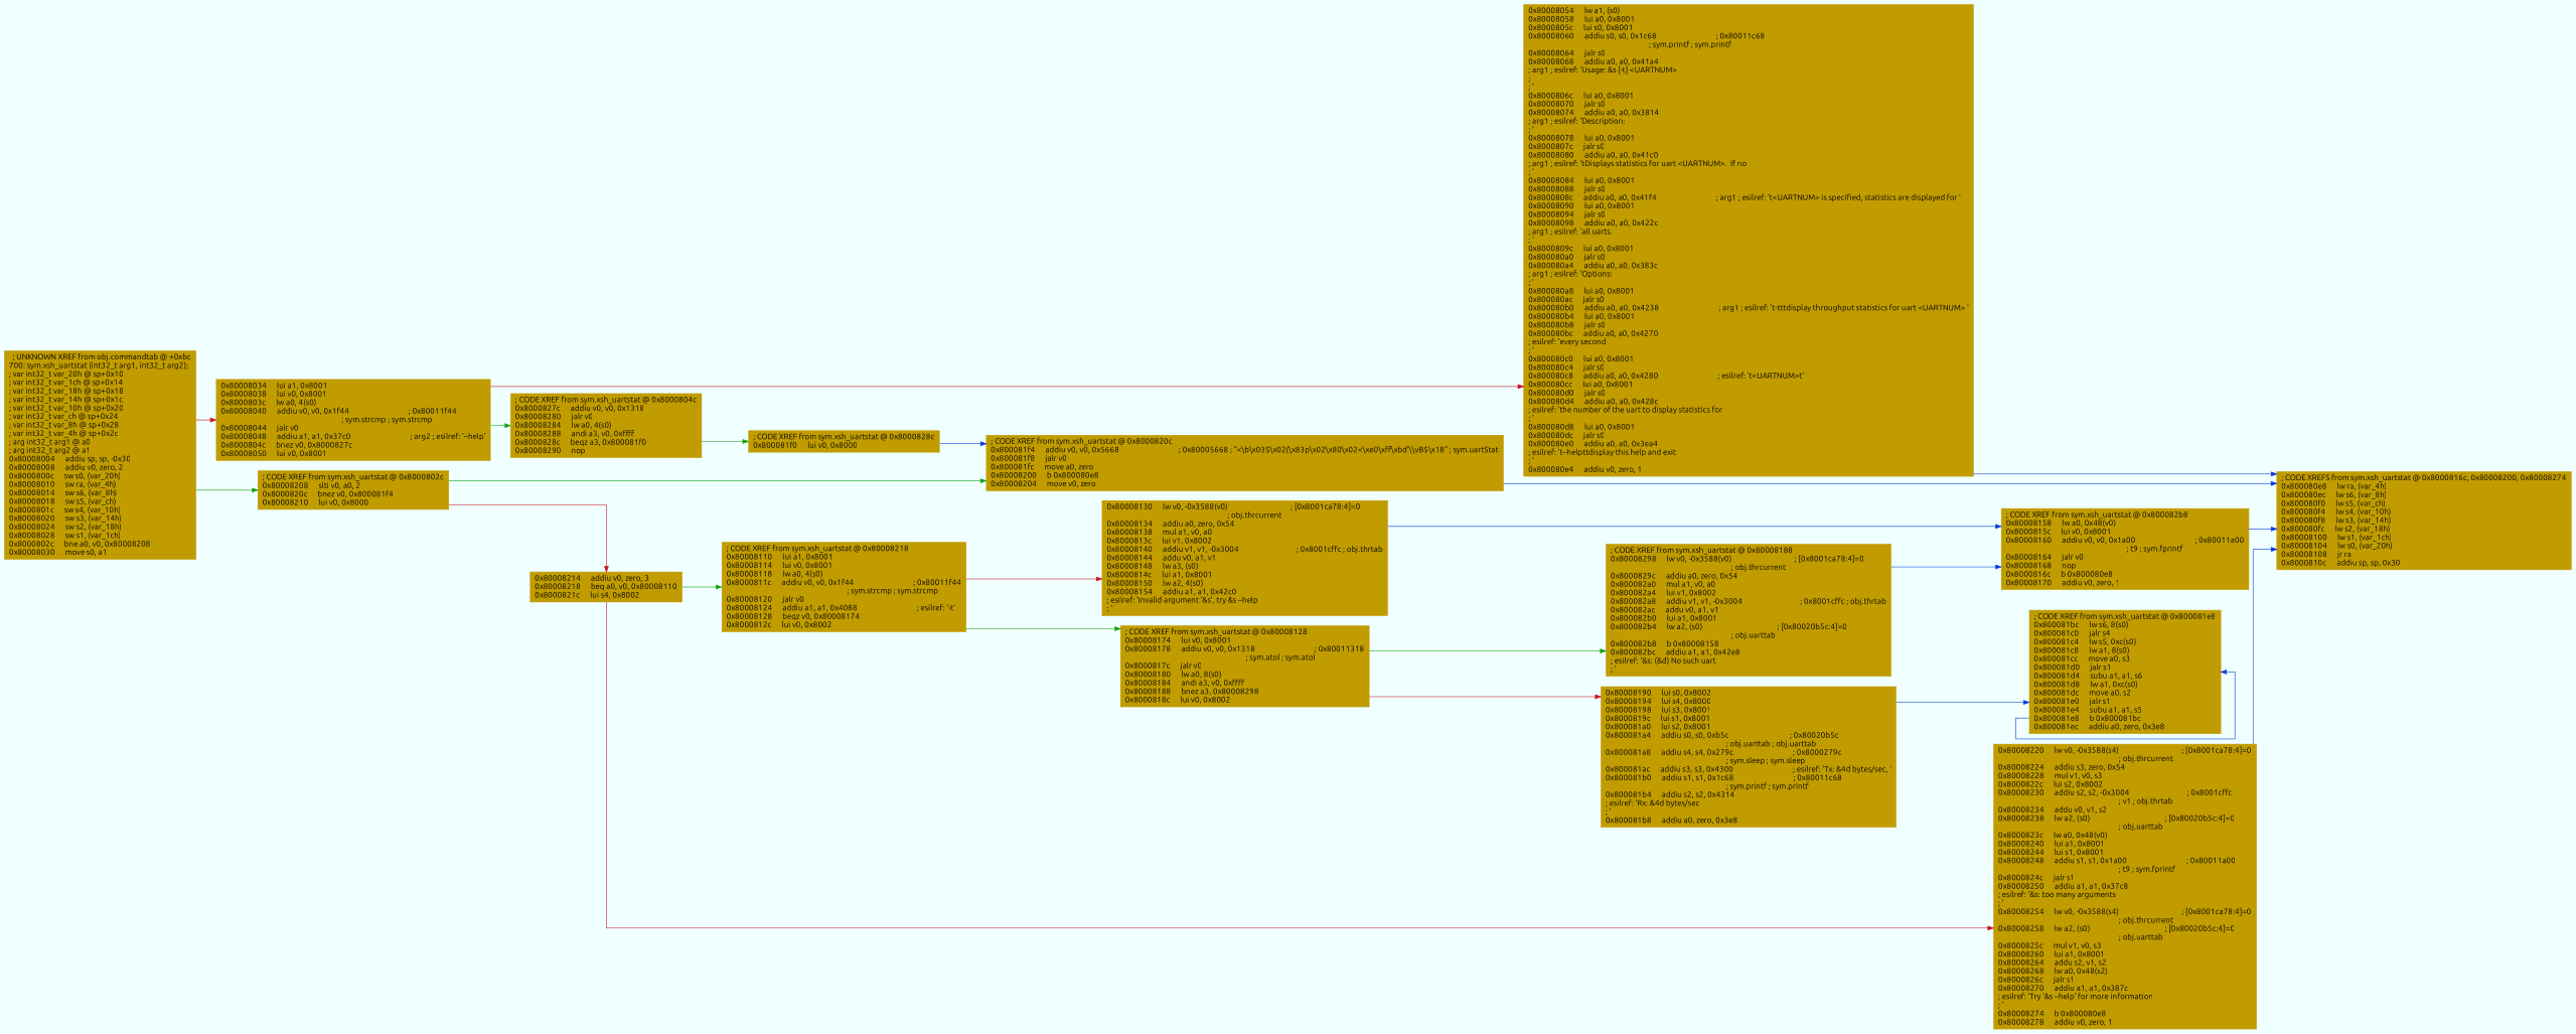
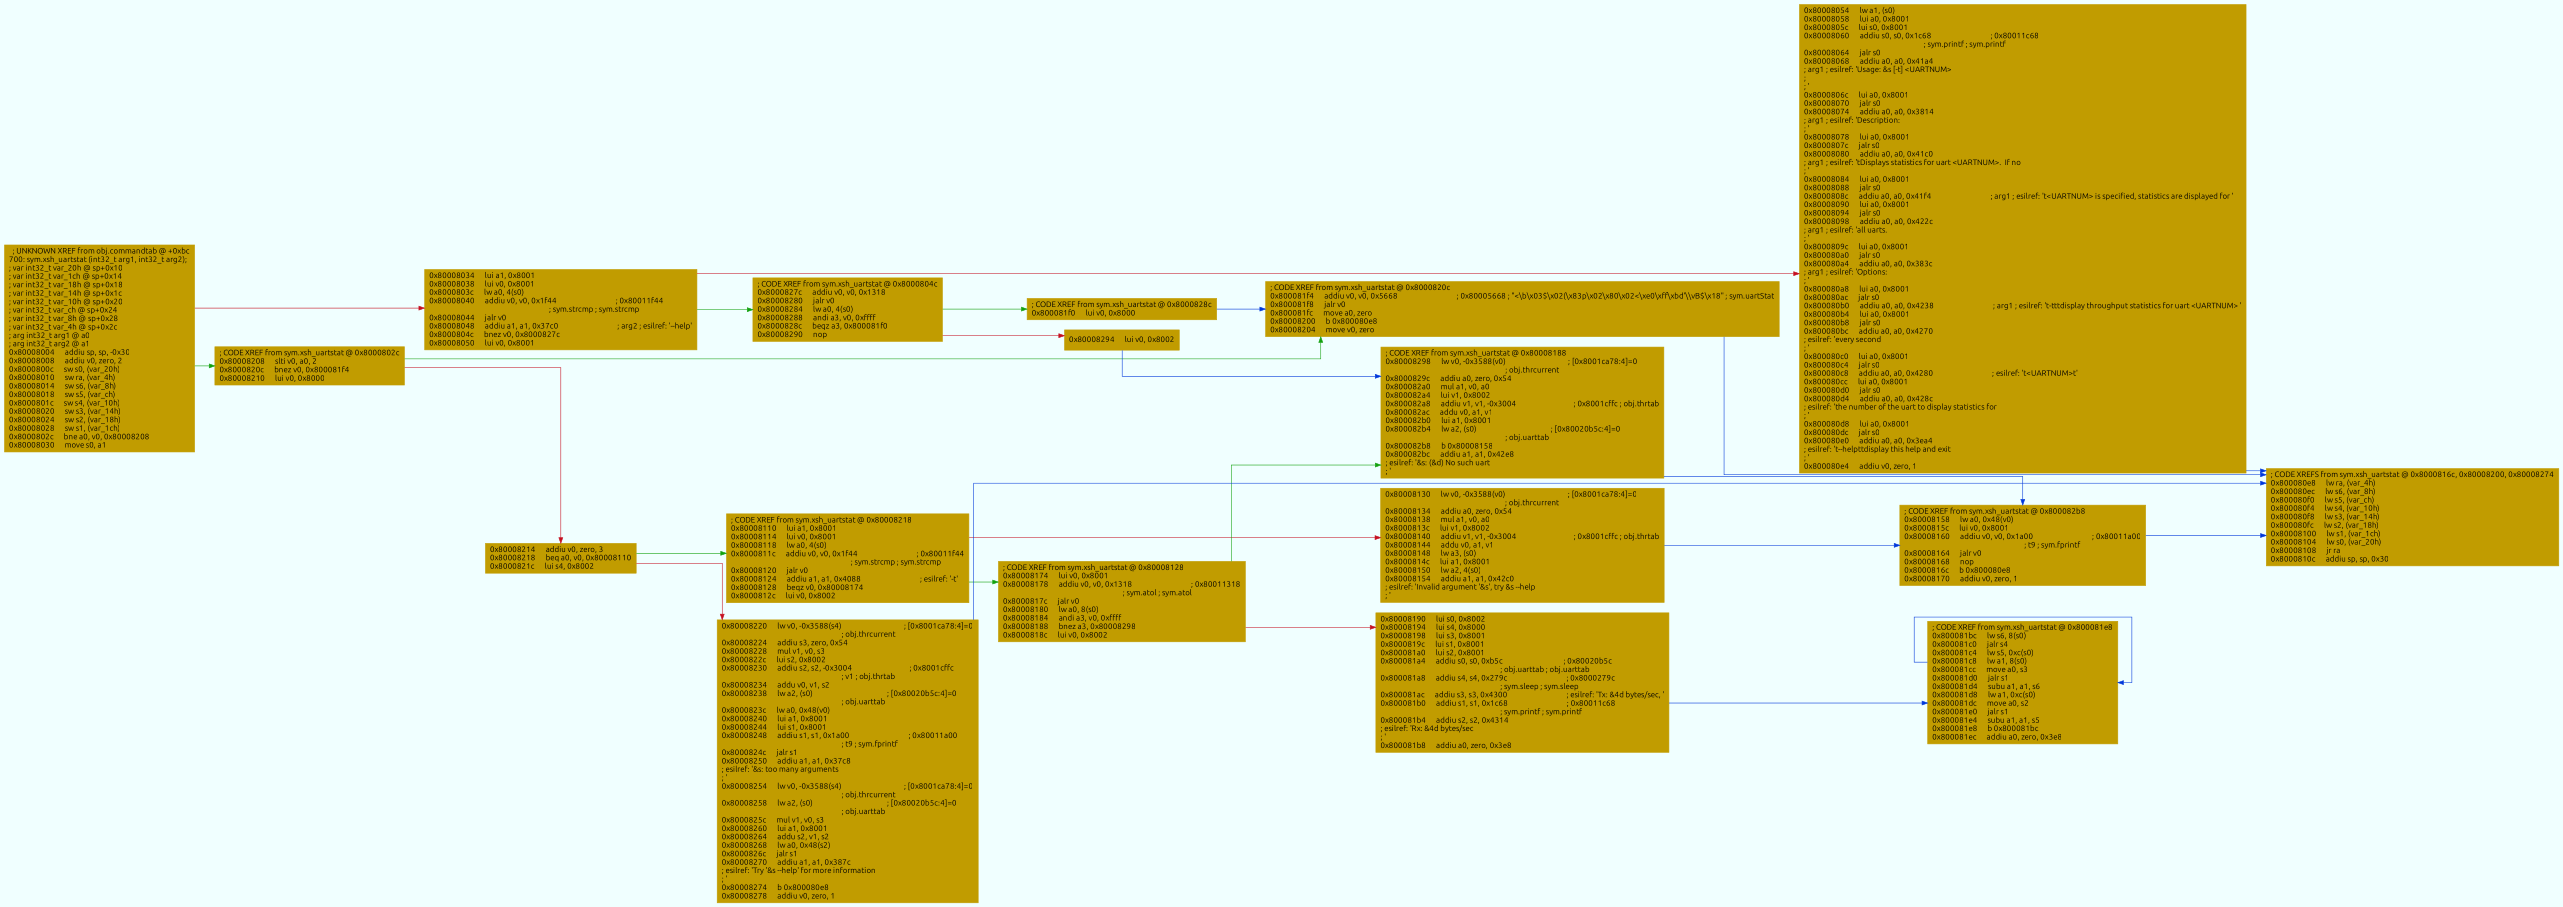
  digraph {
    bgcolor=azure
    fontname=Ubuntu
    fontsize=8
    splines=ortho
    rankdir=LR
    node [color="#c19c00" fillcolor="#c19c00" fontname=Ubuntu shape=box style=filled]
    edge [arrowhead=normal color="#0037da" fontname=Ubuntu]
    n1 [label="  ; UNKNOWN XREF from obj.commandtab @ +0xbc\l700: sym.xsh_uartstat (int32_t arg1, int32_t arg2);\l; var int32_t var_20h @ sp+0x10\l; var int32_t var_1ch @ sp+0x14\l; var int32_t var_18h @ sp+0x18\l; var int32_t var_14h @ sp+0x1c\l; var int32_t var_10h @ sp+0x20\l; var int32_t var_ch @ sp+0x24\l; var int32_t var_8h @ sp+0x28\l; var int32_t var_4h @ sp+0x2c\l; arg int32_t arg1 @ a0\l; arg int32_t arg2 @ a1\l0x80008004      addiu sp, sp, -0x30\l0x80008008      addiu v0, zero, 2\l0x8000800c      sw s0, (var_20h)\l0x80008010      sw ra, (var_4h)\l0x80008014      sw s6, (var_8h)\l0x80008018      sw s5, (var_ch)\l0x8000801c      sw s4, (var_10h)\l0x80008020      sw s3, (var_14h)\l0x80008024      sw s2, (var_18h)\l0x80008028      sw s1, (var_1ch)\l0x8000802c      bne a0, v0, 0x80008208\l0x80008030      move s0, a1\l"]
    n2 [label="0x80008034      lui a1, 0x8001\l0x80008038      lui v0, 0x8001\l0x8000803c      lw a0, 4(s0)\l0x80008040      addiu v0, v0, 0x1f44                                   ; 0x80011f44\l                                                                       ; sym.strcmp ; sym.strcmp\l0x80008044      jalr v0\l0x80008048      addiu a1, a1, 0x37c0                                   ; arg2 ; esilref: '--help'\l0x8000804c      bnez v0, 0x8000827c\l0x80008050      lui v0, 0x8001\l"]
    n3 [label="; CODE XREF from sym.xsh_uartstat @ 0x8000802c\l0x80008208      slti v0, a0, 2\l0x8000820c      bnez v0, 0x800081f4\l0x80008210      lui v0, 0x8000\l"]
    n4 [label="0x80008054      lw a1, (s0)\l0x80008058      lui a0, 0x8001\l0x8000805c      lui s0, 0x8001\l0x80008060      addiu s0, s0, 0x1c68                                   ; 0x80011c68\l                                                                       ; sym.printf ; sym.printf\l0x80008064      jalr s0\l0x80008068      addiu a0, a0, 0x41a4                                   \l; arg1 ; esilref: 'Usage: &s [-t] <UARTNUM>\l; \l; '\l0x8000806c      lui a0, 0x8001\l0x80008070      jalr s0\l0x80008074      addiu a0, a0, 0x3814                                   \l; arg1 ; esilref: 'Description:\l; '\l0x80008078      lui a0, 0x8001\l0x8000807c      jalr s0\l0x80008080      addiu a0, a0, 0x41c0                                   \l; arg1 ; esilref: '\tDisplays statistics for uart <UARTNUM>.  If no \l; '\l0x80008084      lui a0, 0x8001\l0x80008088      jalr s0\l0x8000808c      addiu a0, a0, 0x41f4                                   ; arg1 ; esilref: '\t<UARTNUM> is specified, statistics are displayed for '\l0x80008090      lui a0, 0x8001\l0x80008094      jalr s0\l0x80008098      addiu a0, a0, 0x422c                                   \l; arg1 ; esilref: 'all uarts.\l; '\l0x8000809c      lui a0, 0x8001\l0x800080a0      jalr s0\l0x800080a4      addiu a0, a0, 0x383c                                   \l; arg1 ; esilref: 'Options:\l; '\l0x800080a8      lui a0, 0x8001\l0x800080ac      jalr s0\l0x800080b0      addiu a0, a0, 0x4238                                   ; arg1 ; esilref: '\t-t\t\tdisplay throughput statistics for uart <UARTNUM> '\l0x800080b4      lui a0, 0x8001\l0x800080b8      jalr s0\l0x800080bc      addiu a0, a0, 0x4270                                   \l; esilref: 'every second\l; '\l0x800080c0      lui a0, 0x8001\l0x800080c4      jalr s0\l0x800080c8      addiu a0, a0, 0x4280                                   ; esilref: '\t<UARTNUM>\t'\l0x800080cc      lui a0, 0x8001\l0x800080d0      jalr s0\l0x800080d4      addiu a0, a0, 0x428c                                   \l; esilref: 'the number of the uart to display statistics for\l; '\l0x800080d8      lui a0, 0x8001\l0x800080dc      jalr s0\l0x800080e0      addiu a0, a0, 0x3ea4                                   \l; esilref: '\t--help\t\tdisplay this help and exit\l; '\l0x800080e4      addiu v0, zero, 1\l"]
    n5 [label="; CODE XREF from sym.xsh_uartstat @ 0x8000804c\l0x8000827c      addiu v0, v0, 0x1318\l0x80008280      jalr v0\l0x80008284      lw a0, 4(s0)\l0x80008288      andi a3, v0, 0xffff\l0x8000828c      beqz a3, 0x800081f0\l0x80008290      nop\l"]
    n6 [label="; CODE XREFS from sym.xsh_uartstat @ 0x8000816c, 0x80008200, 0x80008274\l0x800080e8      lw ra, (var_4h)\l0x800080ec      lw s6, (var_8h)\l0x800080f0      lw s5, (var_ch)\l0x800080f4      lw s4, (var_10h)\l0x800080f8      lw s3, (var_14h)\l0x800080fc      lw s2, (var_18h)\l0x80008100      lw s1, (var_1ch)\l0x80008104      lw s0, (var_20h)\l0x80008108      jr ra\l0x8000810c      addiu sp, sp, 0x30\l"]
    n7 [label="; CODE XREF from sym.xsh_uartstat @ 0x80008218\l0x80008110      lui a1, 0x8001\l0x80008114      lui v0, 0x8001\l0x80008118      lw a0, 4(s0)\l0x8000811c      addiu v0, v0, 0x1f44                                   ; 0x80011f44\l                                                                       ; sym.strcmp ; sym.strcmp\l0x80008120      jalr v0\l0x80008124      addiu a1, a1, 0x4088                                   ; esilref: '-t'\l0x80008128      beqz v0, 0x80008174\l0x8000812c      lui v0, 0x8002\l"]
    n8 [label="0x80008130      lw v0, -0x3588(v0)                                     ; [0x8001ca78:4]=0\l                                                                       ; obj.thrcurrent\l0x80008134      addiu a0, zero, 0x54\l0x80008138      mul a1, v0, a0\l0x8000813c      lui v1, 0x8002\l0x80008140      addiu v1, v1, -0x3004                                  ; 0x8001cffc ; obj.thrtab\l0x80008144      addu v0, a1, v1\l0x80008148      lw a3, (s0)\l0x8000814c      lui a1, 0x8001\l0x80008150      lw a2, 4(s0)\l0x80008154      addiu a1, a1, 0x42c0                                   \l; esilref: 'Invalid argument '&s', try &s --help\l; '\l"]
    n9 [label="; CODE XREF from sym.xsh_uartstat @ 0x80008128\l0x80008174      lui v0, 0x8001\l0x80008178      addiu v0, v0, 0x1318                                   ; 0x80011318\l                                                                       ; sym.atol ; sym.atol\l0x8000817c      jalr v0\l0x80008180      lw a0, 8(s0)\l0x80008184      andi a3, v0, 0xffff\l0x80008188      bnez a3, 0x80008298\l0x8000818c      lui v0, 0x8002\l"]
    n10 [label="; CODE XREF from sym.xsh_uartstat @ 0x800082b8\l0x80008158      lw a0, 0x48(v0)\l0x8000815c      lui v0, 0x8001\l0x80008160      addiu v0, v0, 0x1a00                                   ; 0x80011a00\l                                                                       ; t9 ; sym.fprintf\l0x80008164      jalr v0\l0x80008168      nop\l0x8000816c      b 0x800080e8\l0x80008170      addiu v0, zero, 1\l"]
    n11 [label="0x80008190      lui s0, 0x8002\l0x80008194      lui s4, 0x8000\l0x80008198      lui s3, 0x8001\l0x8000819c      lui s1, 0x8001\l0x800081a0      lui s2, 0x8001\l0x800081a4      addiu s0, s0, 0xb5c                                    ; 0x80020b5c\l                                                                       ; obj.uarttab ; obj.uarttab\l0x800081a8      addiu s4, s4, 0x279c                                   ; 0x8000279c\l                                                                       ; sym.sleep ; sym.sleep\l0x800081ac      addiu s3, s3, 0x4300                                   ; esilref: 'Tx: &4d bytes/sec, '\l0x800081b0      addiu s1, s1, 0x1c68                                   ; 0x80011c68\l                                                                       ; sym.printf ; sym.printf\l0x800081b4      addiu s2, s2, 0x4314                                   \l; esilref: 'Rx: &4d bytes/sec\l; '\l0x800081b8      addiu a0, zero, 0x3e8\l"]
    n12 [label="; CODE XREF from sym.xsh_uartstat @ 0x80008188\l0x80008298      lw v0, -0x3588(v0)                                     ; [0x8001ca78:4]=0\l                                                                       ; obj.thrcurrent\l0x8000829c      addiu a0, zero, 0x54\l0x800082a0      mul a1, v0, a0\l0x800082a4      lui v1, 0x8002\l0x800082a8      addiu v1, v1, -0x3004                                  ; 0x8001cffc ; obj.thrtab\l0x800082ac      addu v0, a1, v1\l0x800082b0      lui a1, 0x8001\l0x800082b4      lw a2, (s0)                                            ; [0x80020b5c:4]=0\l                                                                       ; obj.uarttab\l0x800082b8      b 0x80008158\l0x800082bc      addiu a1, a1, 0x42e8                                   \l; esilref: '&s: (&d) No such uart\l; '\l"]
    n13 [label="; CODE XREF from sym.xsh_uartstat @ 0x800081e8\l0x800081bc      lw s6, 8(s0)\l0x800081c0      jalr s4\l0x800081c4      lw s5, 0xc(s0)\l0x800081c8      lw a1, 8(s0)\l0x800081cc      move a0, s3\l0x800081d0      jalr s1\l0x800081d4      subu a1, a1, s6\l0x800081d8      lw a1, 0xc(s0)\l0x800081dc      move a0, s2\l0x800081e0      jalr s1\l0x800081e4      subu a1, a1, s5\l0x800081e8      b 0x800081bc\l0x800081ec      addiu a0, zero, 0x3e8\l"]
    n14 [label="; CODE XREF from sym.xsh_uartstat @ 0x8000828c\l0x800081f0      lui v0, 0x8000\l"]
    n15 [label="; CODE XREF from sym.xsh_uartstat @ 0x8000820c\l0x800081f4      addiu v0, v0, 0x5668                                   ; 0x80005668 ; \"<\\b\\x03$\\x02(\\x83p\\x02\\x80\\x02<\\xe0\\xff\\xbd'\\\\vB$\\x18\" ; sym.uartStat\l0x800081f8      jalr v0\l0x800081fc      move a0, zero\l0x80008200      b 0x800080e8\l0x80008204      move v0, zero\l"]
    n16 [label="0x80008214      addiu v0, zero, 3\l0x80008218      beq a0, v0, 0x80008110\l0x8000821c      lui s4, 0x8002\l"]
    n17 [label="0x80008220      lw v0, -0x3588(s4)                                     ; [0x8001ca78:4]=0\l                                                                       ; obj.thrcurrent\l0x80008224      addiu s3, zero, 0x54\l0x80008228      mul v1, v0, s3\l0x8000822c      lui s2, 0x8002\l0x80008230      addiu s2, s2, -0x3004                                  ; 0x8001cffc\l                                                                       ; v1 ; obj.thrtab\l0x80008234      addu v0, v1, s2\l0x80008238      lw a2, (s0)                                            ; [0x80020b5c:4]=0\l                                                                       ; obj.uarttab\l0x8000823c      lw a0, 0x48(v0)\l0x80008240      lui a1, 0x8001\l0x80008244      lui s1, 0x8001\l0x80008248      addiu s1, s1, 0x1a00                                   ; 0x80011a00\l                                                                       ; t9 ; sym.fprintf\l0x8000824c      jalr s1\l0x80008250      addiu a1, a1, 0x37c8                                   \l; esilref: '&s: too many arguments\l; '\l0x80008254      lw v0, -0x3588(s4)                                     ; [0x8001ca78:4]=0\l                                                                       ; obj.thrcurrent\l0x80008258      lw a2, (s0)                                            ; [0x80020b5c:4]=0\l                                                                       ; obj.uarttab\l0x8000825c      mul v1, v0, s3\l0x80008260      lui a1, 0x8001\l0x80008264      addu s2, v1, s2\l0x80008268      lw a0, 0x48(s2)\l0x8000826c      jalr s1\l0x80008270      addiu a1, a1, 0x387c                                   \l; esilref: 'Try '&s --help' for more information\l; '\l0x80008274      b 0x800080e8\l0x80008278      addiu v0, zero, 1\l"]
+   n18 [label="0x80008294      lui v0, 0x8002\l"]
    n1 -> n2 [color="#c50f1f"]
    n1 -> n3 [color="#13a10e"]
    n2 -> n4 [color="#c50f1f"]
    n2 -> n5 [color="#13a10e"]
    n3 -> n15 [color="#13a10e"]
    n3 -> n16 [color="#c50f1f"]
    n4 -> n6
    n5 -> n14 [color="#13a10e"]
+   n5 -> n18 [color="#c50f1f"]
    n7 -> n8 [color="#c50f1f"]
    n7 -> n9 [color="#13a10e"]
    n8 -> n10
    n9 -> n11 [color="#c50f1f"]
    n9 -> n12 [color="#13a10e"]
    n10 -> n6
    n11 -> n13
    n12 -> n10
    n13 -> n13
    n14 -> n15
    n15 -> n6
    n16 -> n7 [color="#13a10e"]
    n16 -> n17 [color="#c50f1f"]
    n17 -> n6
+   n18 -> n12
  }
